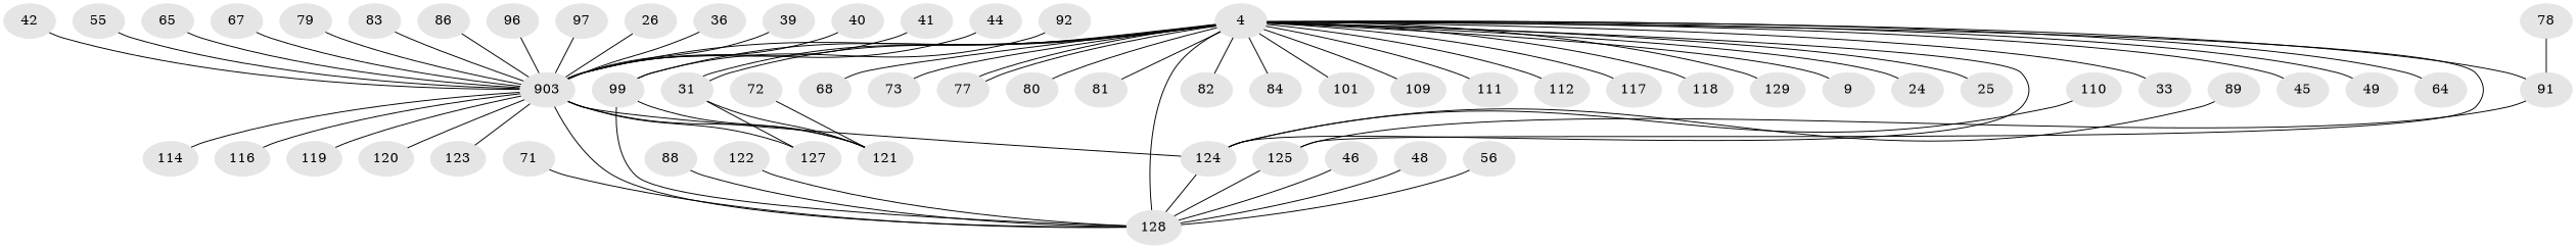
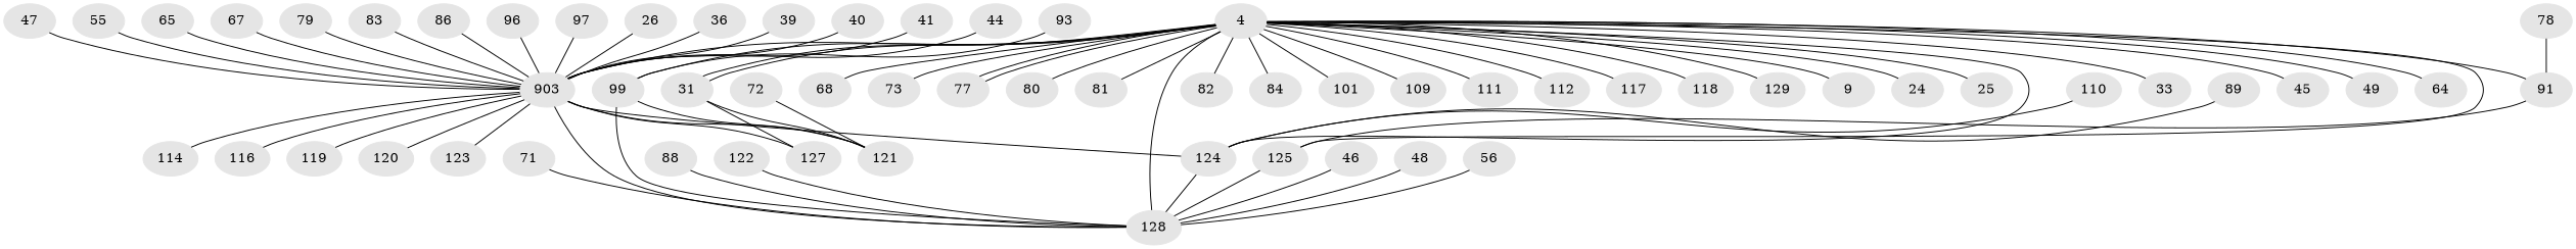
  graph {
    node [color=gray90 style=filled]
    4 [super="+1+2"]
    9
    24
    25
    31
    33
    45 [super="+16"]
    49
    64
    68
    73
    77 [super="+50"]
    80
    81 [super="+13"]
    82
    84
    91 [super="+59+70+43+76"]
    99 [super="+85+51+58+61"]
    101
    n20 [label=903 super="+60+30+57+90+98+15"]
    109
    111
    112
    117 [super="+105"]
    118 [super="+21"]
    124 [super="+93+53+69"]
    125 [super="+104+107"]
    128 [super="+126+108+74+102"]
    129
    121 [super="+113+100+75"]
    127
    114
    116
    119
    120
    123
    26
    36
    39
    40
    41
    44
    46 [super="+7"]
-   47 [label=42]
+   47
    48
    55
    56
    65
    67
    71 [super="+52"]
    72
    78
    79
    83
    86
    88
    89
-   92
+   92 [label=93]
    96
    97
    110
    122
    4 -- 9
    4 -- 24
    4 -- 25
    4 -- 31 [weight=3]
    4 -- 31
    4 -- 33
    4 -- 45
    4 -- 49
    4 -- 64
    4 -- 68
    4 -- 73
    4 -- 77 [weight=5]
    4 -- 77
    4 -- 80
    4 -- 81 [weight=2]
    4 -- 82
    4 -- 84
    4 -- 91 [weight=2]
    4 -- 99 [weight=3]
    4 -- 101
    4 -- n20 [weight=3]
    4 -- 109
    4 -- 111
    4 -- 112
    4 -- 117
    4 -- 118
    4 -- 124 [weight=8]
    4 -- 125
    4 -- 128 [weight=4]
    4 -- 129
    31 -- 121
    31 -- 127
    91 -- 125 [weight=2]
    99 -- 128 [weight=2]
    99 -- 121
    n20 -- 124 [weight=9]
    n20 -- 128 [weight=3]
    n20 -- 121 [weight=4]
    n20 -- 127
    n20 -- 114
    n20 -- 116
    n20 -- 119
    n20 -- 120
    n20 -- 123
    124 -- 128 [weight=3]
    125 -- 128 [weight=2]
    26 -- n20
    36 -- n20
    39 -- n20
    40 -- n20
    41 -- n20
    44 -- n20
    46 -- 128
    47 -- n20
    48 -- 128
    55 -- n20
    56 -- 128
    65 -- n20
    67 -- n20
    71 -- 128
    72 -- 121
    78 -- 91
    79 -- n20
    83 -- n20
    86 -- n20
    88 -- 128
    89 -- 124
    92 -- 99
    96 -- n20
    97 -- n20
    110 -- 124
    122 -- 128
  }
